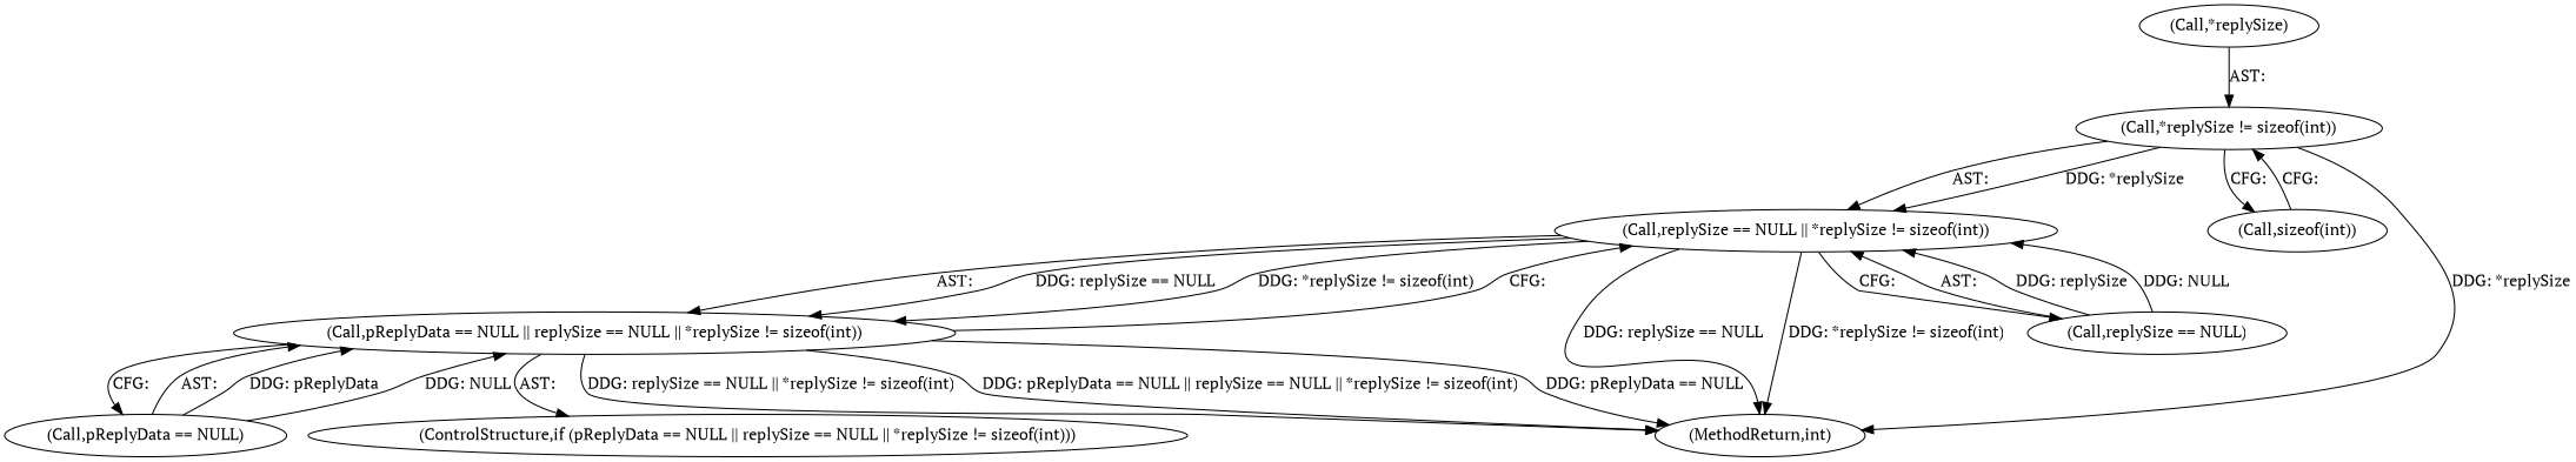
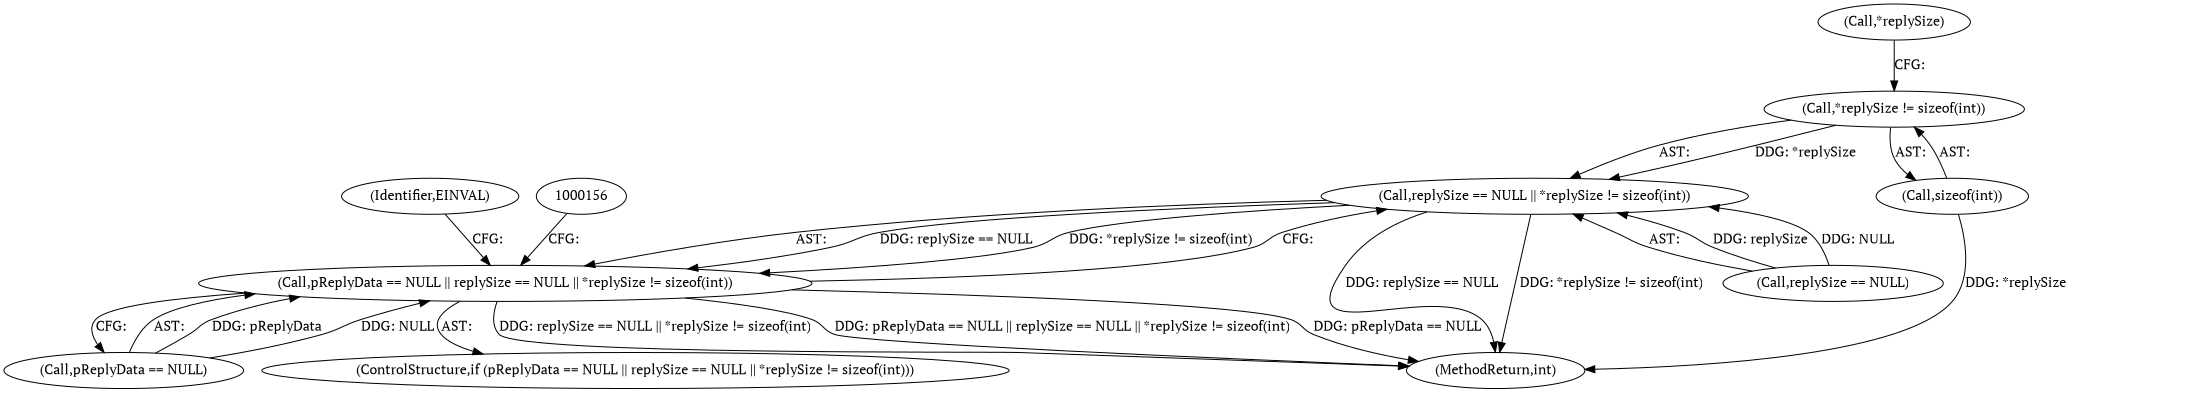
  digraph {
    fontname="PT Serif"
    node [fontname="PT Serif"]
    edge [fontname="PT Serif"]
    n1 [label="(Call,*replySize != sizeof(int))"]
    n2 [label="(Call,replySize == NULL || *replySize != sizeof(int))"]
    n3 [label="(Call,sizeof(int))"]
    n4 [label="(MethodReturn,int)"]
    n5 [label="(Call,pReplyData == NULL || replySize == NULL || *replySize != sizeof(int))"]
    n6 [label="(Call,replySize == NULL)"]
    n7 [label="(Call,pReplyData == NULL)"]
    n8 [label="(ControlStructure,if (pReplyData == NULL || replySize == NULL || *replySize != sizeof(int)))"]
+   n9 [label="(Identifier,EINVAL)"]
    n10 [label="(Call,*replySize)"]
+   1000156
    n1 -> n2 [label="AST: "]
    n1 -> n2 [label="DDG: *replySize"]
-   n1 -> n3 [label="CFG: "]
-   n1 -> n4 [label="DDG: *replySize"]
+   n1 -> n3 [label="AST: "]
+   n3 -> n4 [label="DDG: *replySize"]
    n2 -> n4 [label="DDG: replySize == NULL"]
    n2 -> n4 [label="DDG: *replySize != sizeof(int)"]
    n2 -> n5 [label="AST: "]
    n2 -> n5 [label="DDG: replySize == NULL"]
    n2 -> n5 [label="DDG: *replySize != sizeof(int)"]
-   n2 -> n6 [label="CFG: "]
-   n3 -> n1 [label="CFG: "]
+   n3 -> n1 [label="AST: "]
    n5 -> n2 [label="CFG: "]
    n5 -> n4 [label="DDG: replySize == NULL || *replySize != sizeof(int)"]
    n5 -> n4 [label="DDG: pReplyData == NULL || replySize == NULL || *replySize != sizeof(int)"]
    n5 -> n4 [label="DDG: pReplyData == NULL"]
    n5 -> n7 [label="CFG: "]
    n5 -> n8 [label="AST: "]
    n6 -> n2 [label="AST: "]
    n6 -> n2 [label="DDG: replySize"]
    n6 -> n2 [label="DDG: NULL"]
    n7 -> n5 [label="AST: "]
    n7 -> n5 [label="DDG: pReplyData"]
    n7 -> n5 [label="DDG: NULL"]
-   n10 -> n1 [label="AST: "]
+   n9 -> n5 [label="CFG: "]
+   n10 -> n1 [label="CFG: "]
+   1000156 -> n5 [label="CFG: "]
  }
